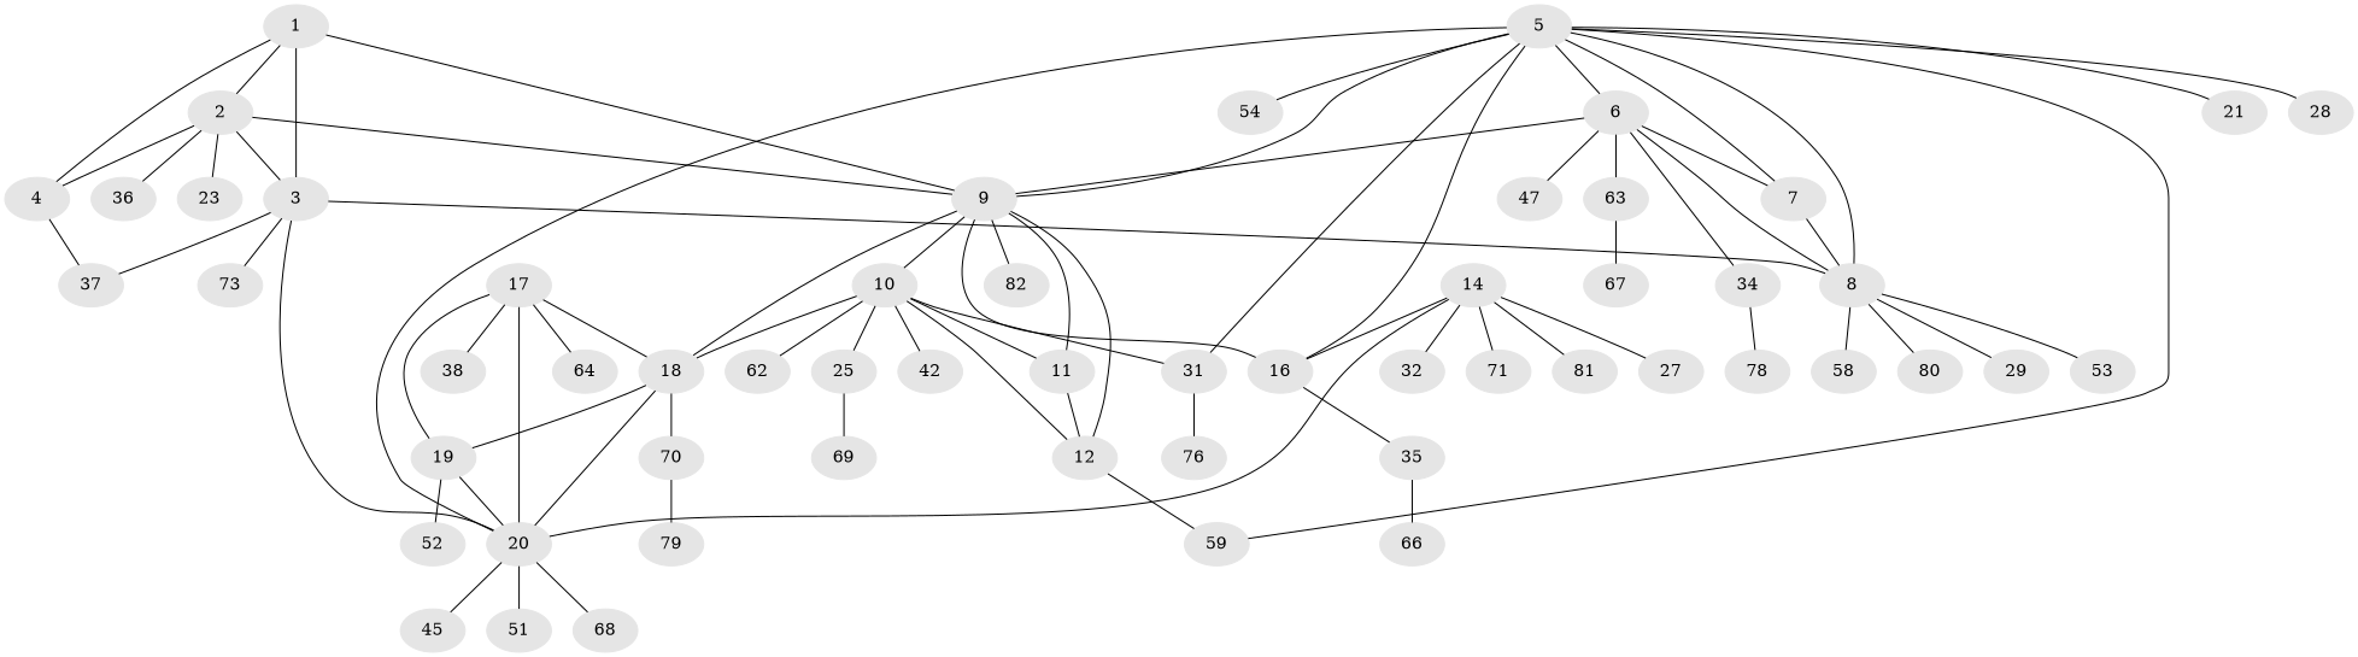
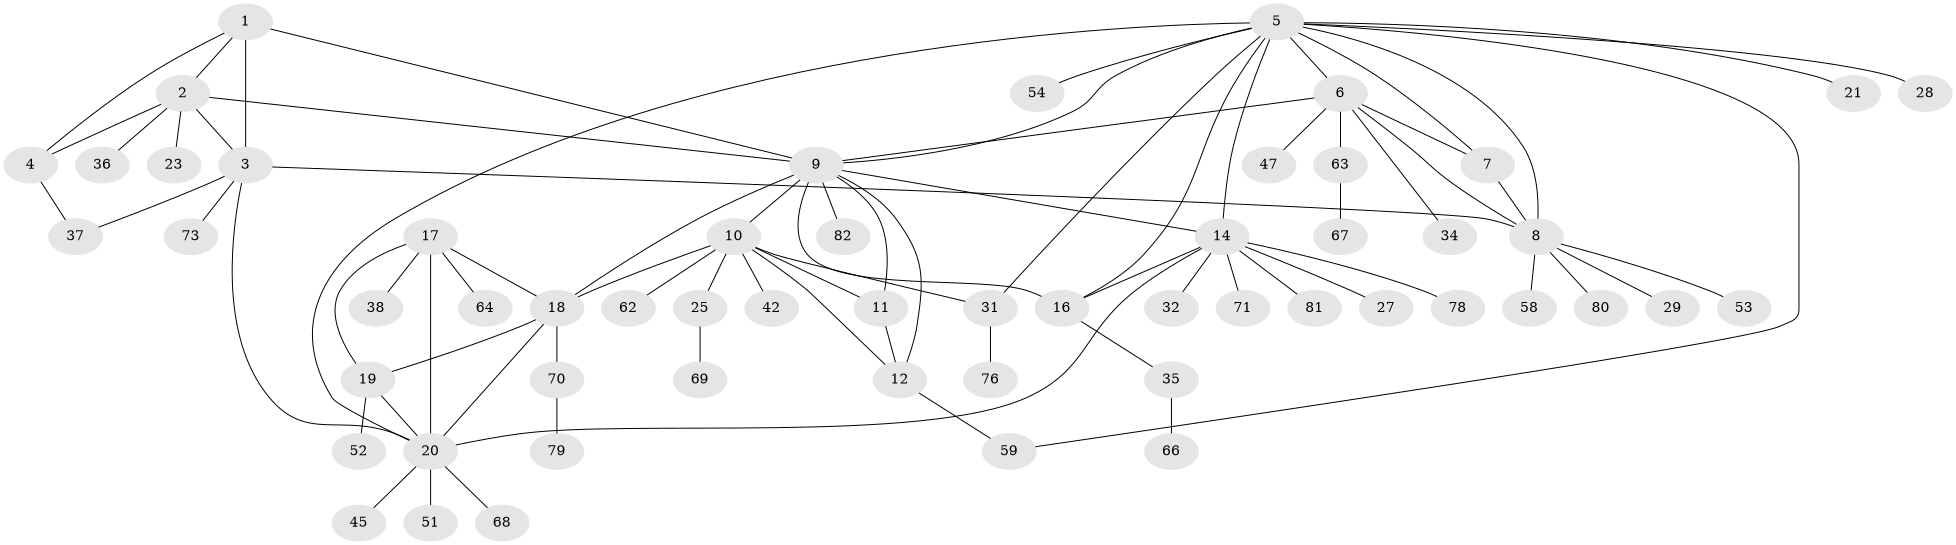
  graph {
    node [color=gray90 style=filled]
    1 [super="+22"]
    2 [super="+40"]
    3 [super="+60"]
    4
    9 [super="+13"]
    23
    36
    8 [super="+30"]
    20 [super="+24"]
    73
    37 [super="+65"]
    14 [super="+26"]
    16 [super="+74"]
    10 [super="+56"]
    11
    12 [super="+49"]
    18 [super="+75"]
    82
    29
    53
    58
    80
    45
    51
    68 [super="+77"]
    5 [super="+15"]
    6 [super="+46"]
    7 [super="+48"]
    21
    28
    31 [super="+41"]
    54
    59 [super="+61"]
    34
    47
    63
    27 [super="+72"]
    32 [super="+44"]
    71
    78
    81
    35 [super="+57"]
    76
    67
    25 [super="+43"]
    42
    62
    19 [super="+55"]
    70
    69
    66
    17
    38 [super="+50"]
    64
    52
    79
    1 -- 2
    1 -- 3
    1 -- 4
    1 -- 9 [weight=2]
    2 -- 3
    2 -- 4
    2 -- 9
    2 -- 23
    2 -- 36
    3 -- 8
    3 -- 20
    3 -- 73
    3 -- 37
    4 -- 37
+   9 -- 14
    9 -- 16
    9 -- 10
    9 -- 11
    9 -- 12
    9 -- 18
    9 -- 82
    8 -- 29
    8 -- 53
    8 -- 58
    8 -- 80
    20 -- 45
    20 -- 51
    20 -- 68
    14 -- 20
    14 -- 16
    14 -- 27
    14 -- 32
    14 -- 71
-   34 -- 78
+   14 -- 78
    14 -- 81
    16 -- 35
    10 -- 11
    10 -- 12
    10 -- 18
    10 -- 31
    10 -- 25
    10 -- 42
    10 -- 62
    11 -- 12
    12 -- 59
    18 -- 20
    18 -- 19
    18 -- 70
    5 -- 9
    5 -- 8
    5 -- 20
+   5 -- 14
    5 -- 16
    5 -- 6
    5 -- 7
    5 -- 21
    5 -- 28
    5 -- 31
    5 -- 54
    5 -- 59
    6 -- 9
    6 -- 8
    6 -- 7
    6 -- 34
    6 -- 47
    6 -- 63
    7 -- 8
    31 -- 76
    63 -- 67
    35 -- 66
    25 -- 69
    19 -- 20
    19 -- 52
    70 -- 79
    17 -- 20
    17 -- 18
    17 -- 19
    17 -- 38
    17 -- 64
  }
